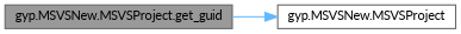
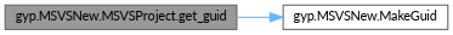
  digraph {
    rankdir=LR
    fontname=Lato
    node [fontname=Lato fontsize=10 shape=box style=filled]
    n1 [color=gray40 fillcolor=grey60 fontcolor=black height=0.2 label="gyp.MSVSNew.MSVSProject.get_guid" width=0.4]
-   n2 [color=grey40 fillcolor=white height=0.2 label="gyp.MSVSNew.MSVSProject" width=0.4]
+   n2 [color=grey40 fillcolor=white height=0.2 label="gyp.MSVSNew.MakeGuid" width=0.4]
    n1 -> n2 [color=steelblue1 fontname=Lato fontsize=10 labelfontname=Helvetica labelfontsize=10 style=solid]
  }
